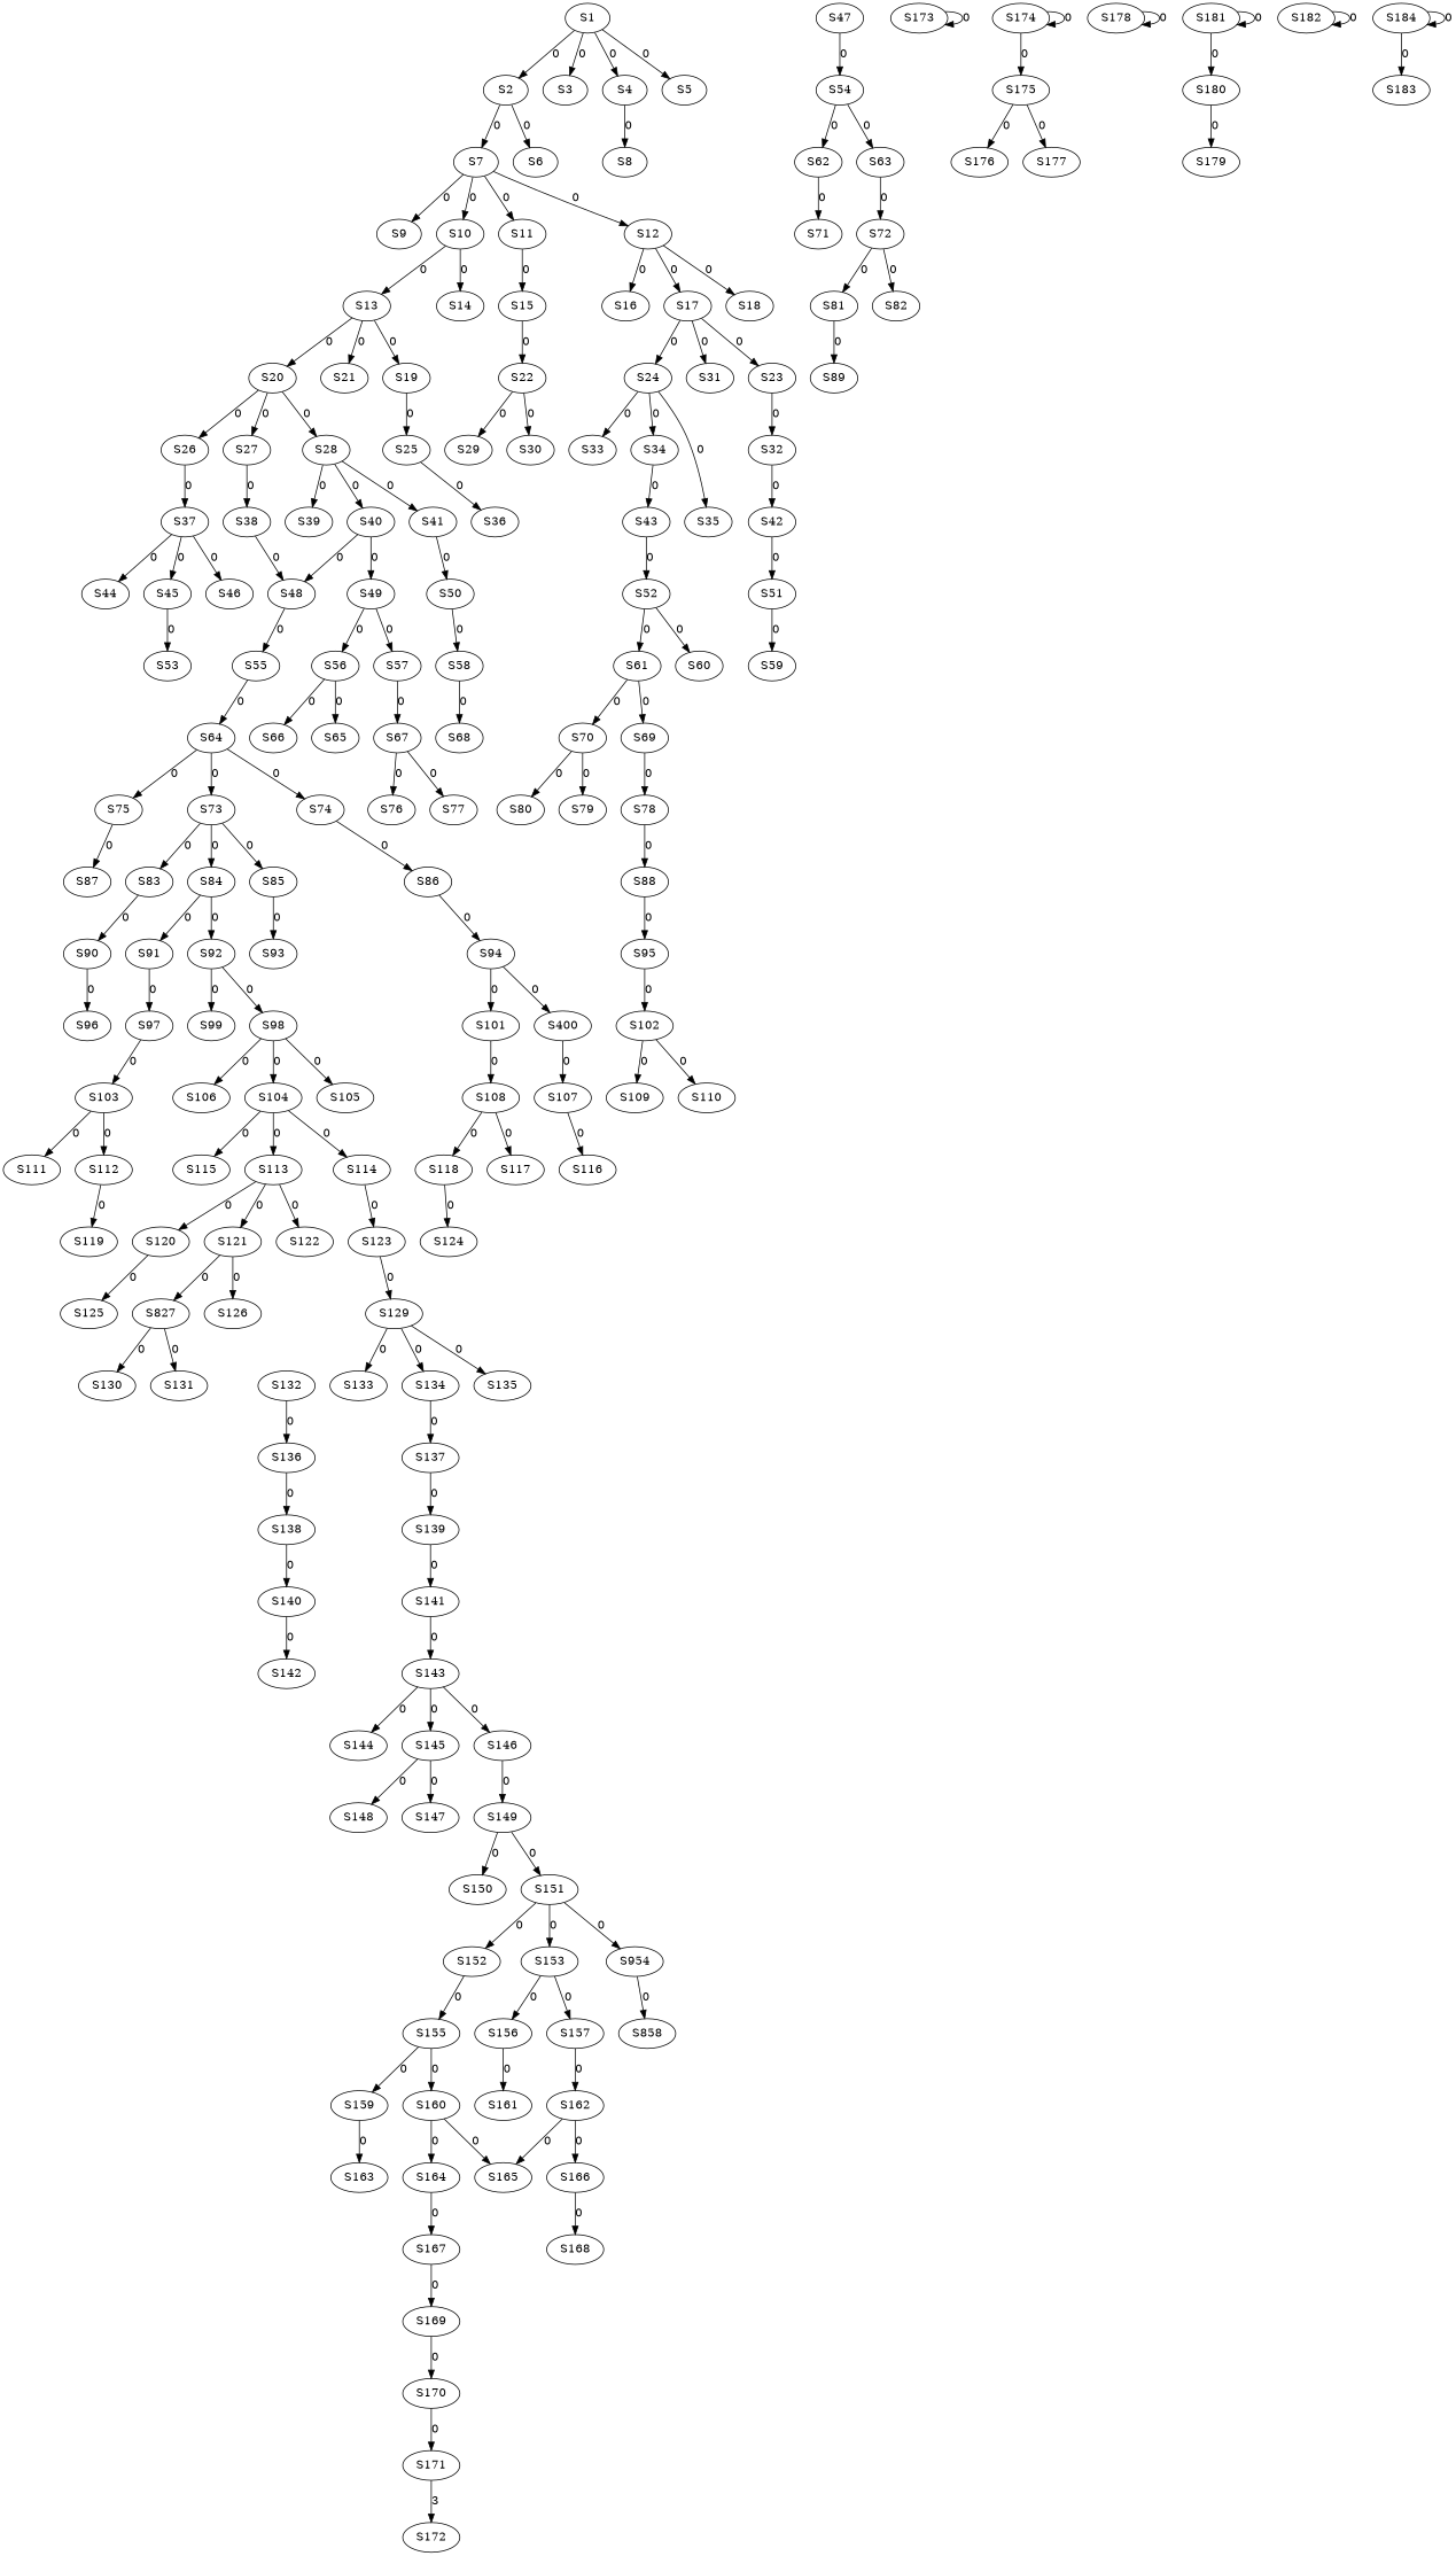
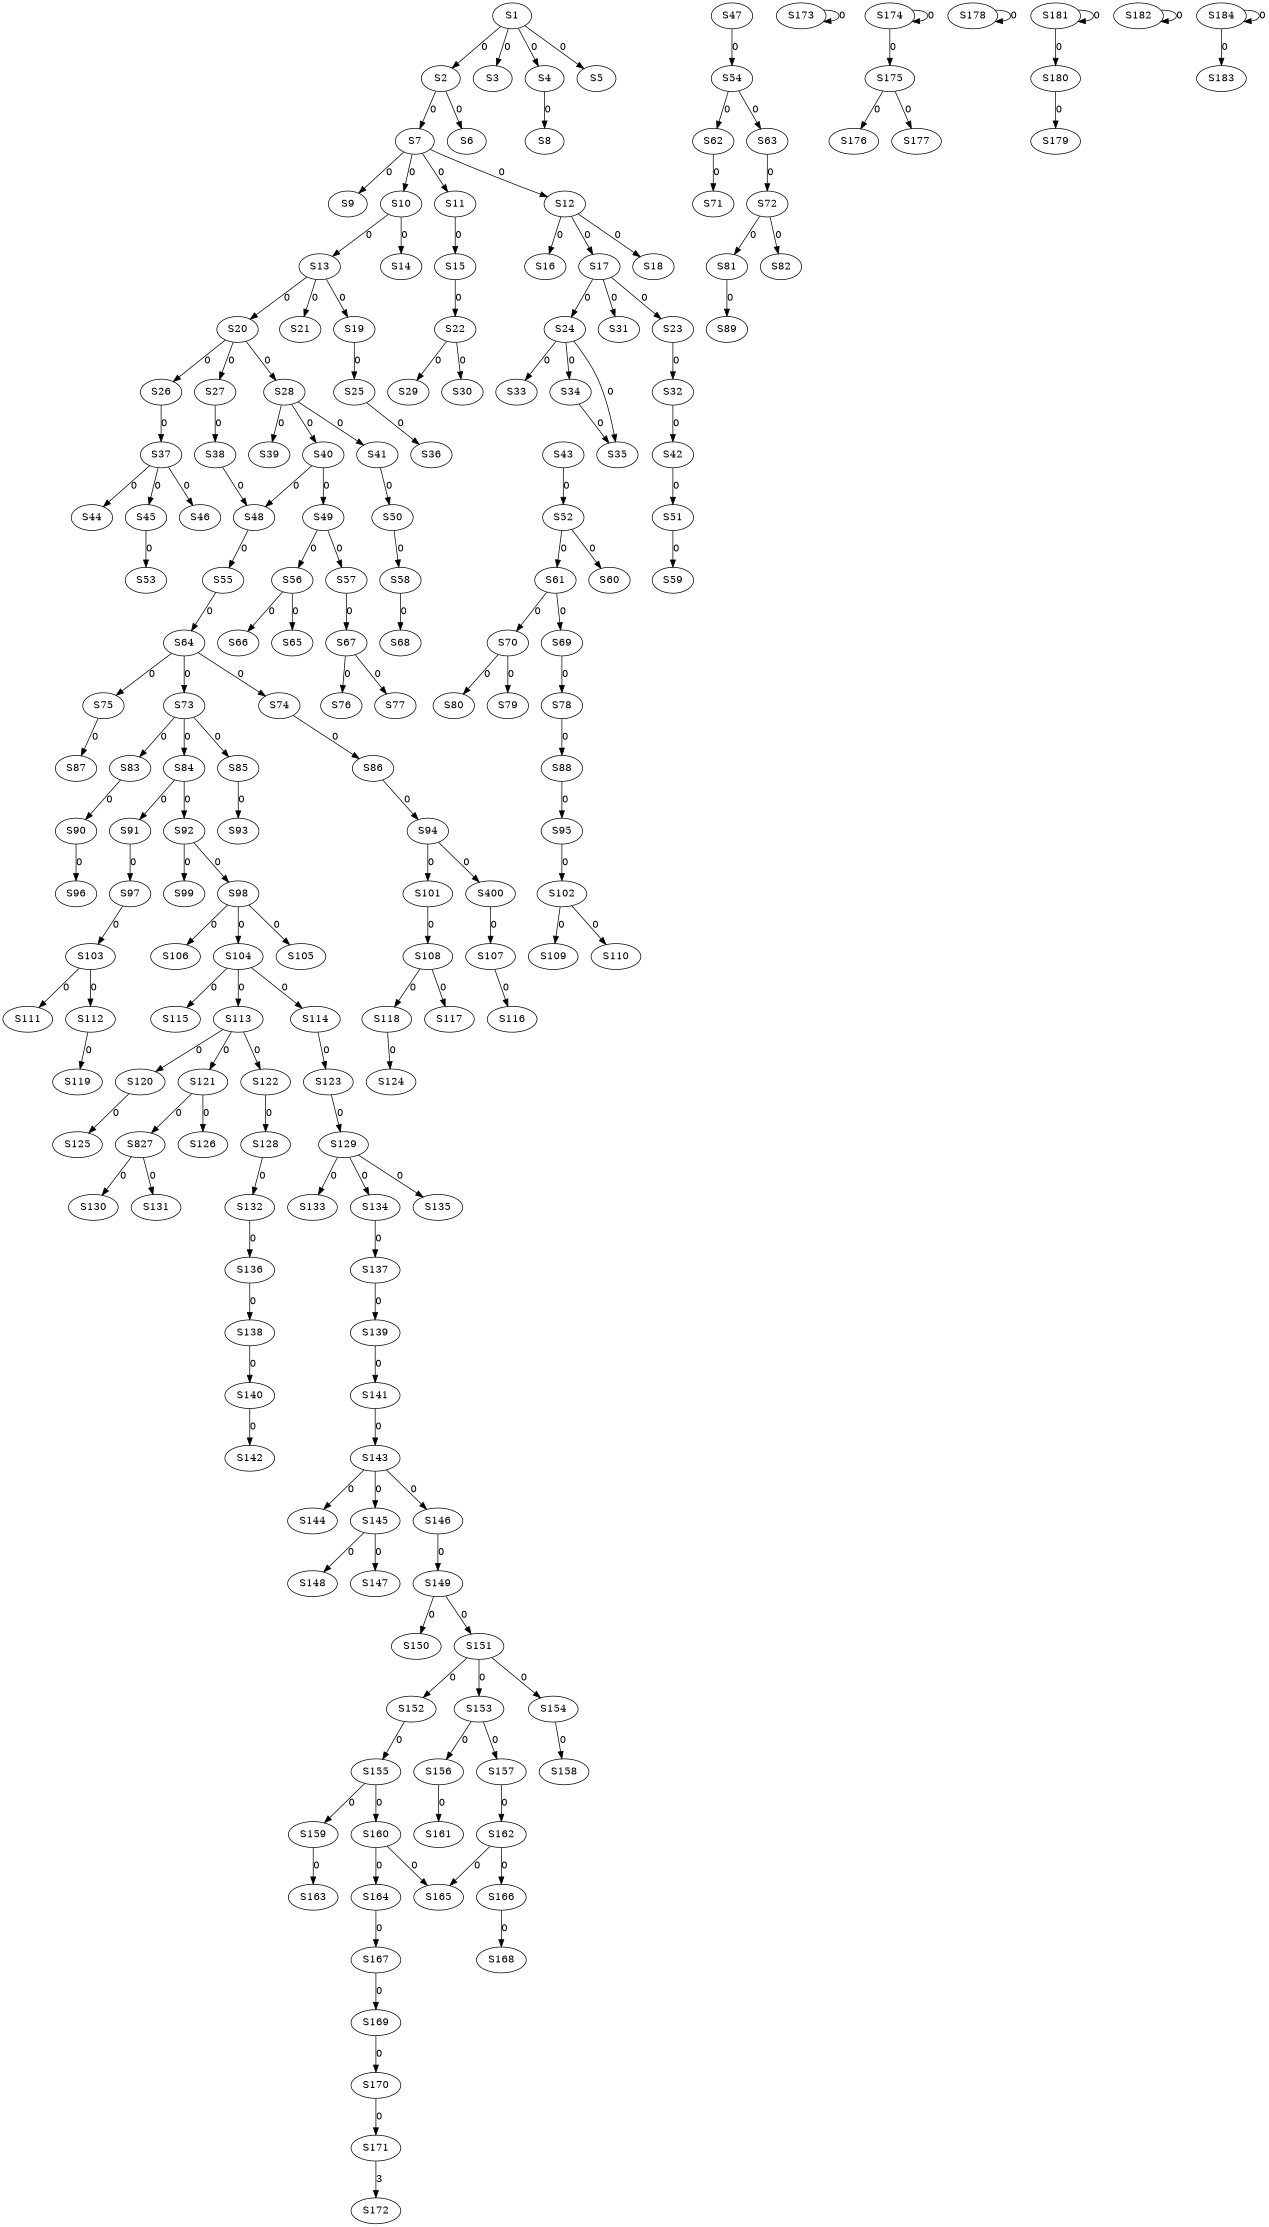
  strict digraph {
    S1
    S2
    S3
    S4
    S5
    S6
    S7
    S8
    S9
    S10
    S11
    S12
    S13
    S14
    S15
    S16
    S17
    S18
    S19
    S20
    S21
    S22
    S23
    S24
    S31
    S25
    S26
    S27
    S28
    S29
    S30
    S32
    S33
    S34
    S35
    S36
    S37
    S38
    S39
    S40
    S41
    S42
    S43
    S44
    S45
    S46
    S48
    S49
    S50
    S51
    S52
    S53
    S47
    S54
    S55
    S56
    S57
    S58
    S59
    S60
    S61
    S62
    S63
    S64
    S65
    S66
    S67
    S68
    S69
    S70
    S71
    S72
    S73
    S74
    S75
    S76
    S77
    S78
    S79
    S80
    S81
    S82
    S83
    S84
    S85
    S86
    S87
    S88
    S89
    S90
    S91
    S92
    S93
    S94
    S95
    S96
    S97
    S98
    S99
    n100 [label=S400]
    S101
    S102
    S103
    S104
    S105
    S106
    S107
    S108
    S109
    S110
    S111
    S112
    S113
    S114
    S115
    S116
    S117
    S118
    S119
    S120
    S121
    S122
    S123
    S124
    S125
    S126
    n127 [label=S827]
+   S128
    S129
    S130
    S131
    S132
    S133
    S134
    S135
    S136
    S137
    S138
    S139
    S140
    S141
    S142
    S143
    S144
    S145
    S146
    S147
    S148
    S149
    S150
    S151
    S152
    S153
-   S154 [label=S954]
+   S154
    S155
    S156
    S157
-   S158 [label=S858]
+   S158
    S159
    S160
    S161
    S162
    S163
    S164
    S165
    S166
    S167
    S168
    S169
    S170
    S171
    S172
    S173
    S174
    S175
    S176
    S177
    S178
    S180
    S179
    S181
    S182
    S184
    S183
    S1 -> S2 [label=0]
    S1 -> S3 [label=0]
    S1 -> S4 [label=0]
    S1 -> S5 [label=0]
    S2 -> S6 [label=0]
    S2 -> S7 [label=0]
    S4 -> S8 [label=0]
    S7 -> S9 [label=0]
    S7 -> S10 [label=0]
    S7 -> S11 [label=0]
    S7 -> S12 [label=0]
    S10 -> S13 [label=0]
    S10 -> S14 [label=0]
    S11 -> S15 [label=0]
    S12 -> S16 [label=0]
    S12 -> S17 [label=0]
    S12 -> S18 [label=0]
    S13 -> S19 [label=0]
    S13 -> S20 [label=0]
    S13 -> S21 [label=0]
    S15 -> S22 [label=0]
    S17 -> S23 [label=0]
    S17 -> S24 [label=0]
    S17 -> S31 [label=0]
    S19 -> S25 [label=0]
    S20 -> S26 [label=0]
    S20 -> S27 [label=0]
    S20 -> S28 [label=0]
    S22 -> S29 [label=0]
    S22 -> S30 [label=0]
    S23 -> S32 [label=0]
    S24 -> S33 [label=0]
    S24 -> S34 [label=0]
    S24 -> S35 [label=0]
    S25 -> S36 [label=0]
    S26 -> S37 [label=0]
    S27 -> S38 [label=0]
    S28 -> S39 [label=0]
    S28 -> S40 [label=0]
    S28 -> S41 [label=0]
    S32 -> S42 [label=0]
-   S34 -> S43 [label=0]
+   S34 -> S35 [label=0]
    S37 -> S44 [label=0]
    S37 -> S45 [label=0]
    S37 -> S46 [label=0]
    S38 -> S48 [label=0]
    S40 -> S48 [label=0]
    S40 -> S49 [label=0]
    S41 -> S50 [label=0]
    S42 -> S51 [label=0]
    S43 -> S52 [label=0]
    S45 -> S53 [label=0]
    S48 -> S55 [label=0]
    S49 -> S56 [label=0]
    S49 -> S57 [label=0]
    S50 -> S58 [label=0]
    S51 -> S59 [label=0]
    S52 -> S60 [label=0]
    S52 -> S61 [label=0]
    S47 -> S54 [label=0]
    S54 -> S62 [label=0]
    S54 -> S63 [label=0]
    S55 -> S64 [label=0]
    S56 -> S65 [label=0]
    S56 -> S66 [label=0]
    S57 -> S67 [label=0]
    S58 -> S68 [label=0]
    S61 -> S69 [label=0]
    S61 -> S70 [label=0]
    S62 -> S71 [label=0]
    S63 -> S72 [label=0]
    S64 -> S73 [label=0]
    S64 -> S74 [label=0]
    S64 -> S75 [label=0]
    S67 -> S76 [label=0]
    S67 -> S77 [label=0]
    S69 -> S78 [label=0]
    S70 -> S79 [label=0]
    S70 -> S80 [label=0]
    S72 -> S81 [label=0]
    S72 -> S82 [label=0]
    S73 -> S83 [label=0]
    S73 -> S84 [label=0]
    S73 -> S85 [label=0]
    S74 -> S86 [label=0]
    S75 -> S87 [label=0]
    S78 -> S88 [label=0]
    S81 -> S89 [label=0]
    S83 -> S90 [label=0]
    S84 -> S91 [label=0]
    S84 -> S92 [label=0]
    S85 -> S93 [label=0]
    S86 -> S94 [label=0]
    S88 -> S95 [label=0]
    S90 -> S96 [label=0]
    S91 -> S97 [label=0]
    S92 -> S98 [label=0]
    S92 -> S99 [label=0]
    S94 -> n100 [label=0]
    S94 -> S101 [label=0]
    S95 -> S102 [label=0]
    S97 -> S103 [label=0]
    S98 -> S104 [label=0]
    S98 -> S105 [label=0]
    S98 -> S106 [label=0]
    n100 -> S107 [label=0]
    S101 -> S108 [label=0]
    S102 -> S109 [label=0]
    S102 -> S110 [label=0]
    S103 -> S111 [label=0]
    S103 -> S112 [label=0]
    S104 -> S113 [label=0]
    S104 -> S114 [label=0]
    S104 -> S115 [label=0]
    S107 -> S116 [label=0]
    S108 -> S117 [label=0]
    S108 -> S118 [label=0]
    S112 -> S119 [label=0]
    S113 -> S120 [label=0]
    S113 -> S121 [label=0]
    S113 -> S122 [label=0]
    S114 -> S123 [label=0]
    S118 -> S124 [label=0]
    S120 -> S125 [label=0]
    S121 -> S126 [label=0]
    S121 -> n127 [label=0]
+   S122 -> S128 [label=0]
    S123 -> S129 [label=0]
    n127 -> S130 [label=0]
    n127 -> S131 [label=0]
+   S128 -> S132 [label=0]
    S129 -> S133 [label=0]
    S129 -> S134 [label=0]
    S129 -> S135 [label=0]
    S132 -> S136 [label=0]
    S134 -> S137 [label=0]
    S136 -> S138 [label=0]
    S137 -> S139 [label=0]
    S138 -> S140 [label=0]
    S139 -> S141 [label=0]
    S140 -> S142 [label=0]
    S141 -> S143 [label=0]
    S143 -> S144 [label=0]
    S143 -> S145 [label=0]
    S143 -> S146 [label=0]
    S145 -> S147 [label=0]
    S145 -> S148 [label=0]
    S146 -> S149 [label=0]
    S149 -> S150 [label=0]
    S149 -> S151 [label=0]
    S151 -> S152 [label=0]
    S151 -> S153 [label=0]
    S151 -> S154 [label=0]
    S152 -> S155 [label=0]
    S153 -> S156 [label=0]
    S153 -> S157 [label=0]
    S154 -> S158 [label=0]
    S155 -> S159 [label=0]
    S155 -> S160 [label=0]
    S156 -> S161 [label=0]
    S157 -> S162 [label=0]
    S159 -> S163 [label=0]
    S160 -> S164 [label=0]
    S160 -> S165 [label=0]
    S162 -> S165 [label=0]
    S162 -> S166 [label=0]
    S164 -> S167 [label=0]
    S166 -> S168 [label=0]
    S167 -> S169 [label=0]
    S169 -> S170 [label=0]
    S170 -> S171 [label=0]
    S171 -> S172 [label=3]
    S173 -> S173 [label=0]
    S174 -> S174 [label=0]
    S174 -> S175 [label=0]
    S175 -> S176 [label=0]
    S175 -> S177 [label=0]
    S178 -> S178 [label=0]
    S180 -> S179 [label=0]
    S181 -> S180 [label=0]
    S181 -> S181 [label=0]
    S182 -> S182 [label=0]
    S184 -> S184 [label=0]
    S184 -> S183 [label=0]
  }
